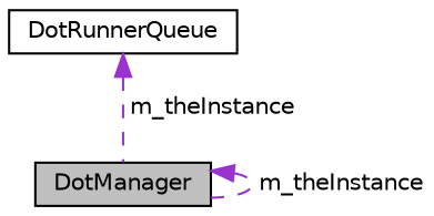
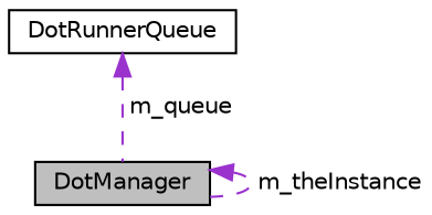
  digraph {
    node [color=black fontname=Helvetica fontsize=10 shape=record style=filled]
    edge [color=darkorchid3 dir=back fontname=Helvetica fontsize=10 labelfontname=Helvetica labelfontsize=10 style=dashed]
    n1 [fillcolor=grey75 fontcolor=black height=0.2 label=DotManager width=0.4]
    n2 [fillcolor=white height=0.2 label=DotRunnerQueue width=0.4]
    n1 -> n1 [label=" m_theInstance"]
-   n2 -> n1 [label=" m_theInstance"]
+   n2 -> n1 [label=" m_queue"]
  }
